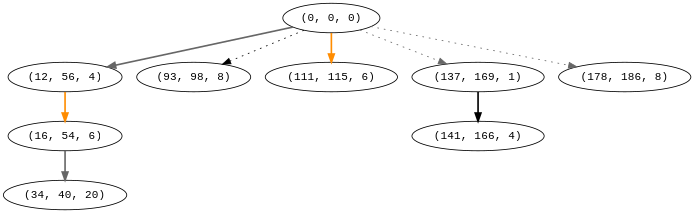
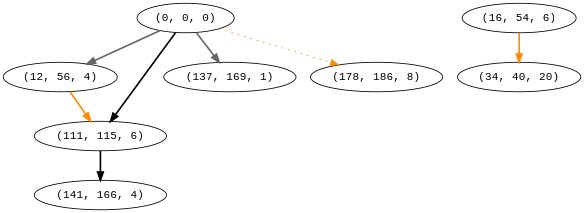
  digraph {
    fontname="Liberation Mono"
    node [fontname="Liberation Mono"]
    edge [color=gray40 fontname="Liberation Mono" style=bold]
    "(0, 0, 0)"
    "(12, 56, 4)"
-   "(93, 98, 8)"
    "(111, 115, 6)"
    "(137, 169, 1)"
    "(178, 186, 8)"
    "(16, 54, 6)"
    "(141, 166, 4)"
    "(34, 40, 20)"
    "(0, 0, 0)" -> "(12, 56, 4)"
-   "(0, 0, 0)" -> "(93, 98, 8)" [color=black style=dotted]
-   "(0, 0, 0)" -> "(111, 115, 6)" [color=darkorange]
-   "(0, 0, 0)" -> "(137, 169, 1)" [style=dotted]
-   "(0, 0, 0)" -> "(178, 186, 8)" [style=dotted]
-   "(12, 56, 4)" -> "(16, 54, 6)" [color=darkorange]
-   "(137, 169, 1)" -> "(141, 166, 4)" [color=black]
-   "(16, 54, 6)" -> "(34, 40, 20)"
+   "(0, 0, 0)" -> "(111, 115, 6)" [color=black]
+   "(0, 0, 0)" -> "(137, 169, 1)"
+   "(0, 0, 0)" -> "(178, 186, 8)" [color=darkorange style=dotted]
+   "(12, 56, 4)" -> "(111, 115, 6)" [color=darkorange]
+   "(111, 115, 6)" -> "(141, 166, 4)" [color=black]
+   "(16, 54, 6)" -> "(34, 40, 20)" [color=darkorange]
  }
